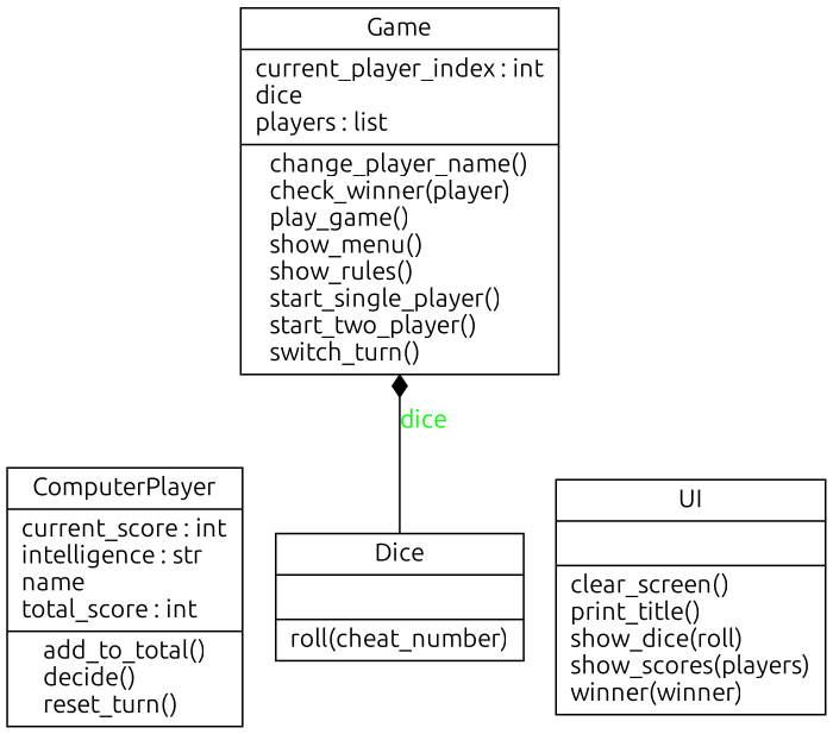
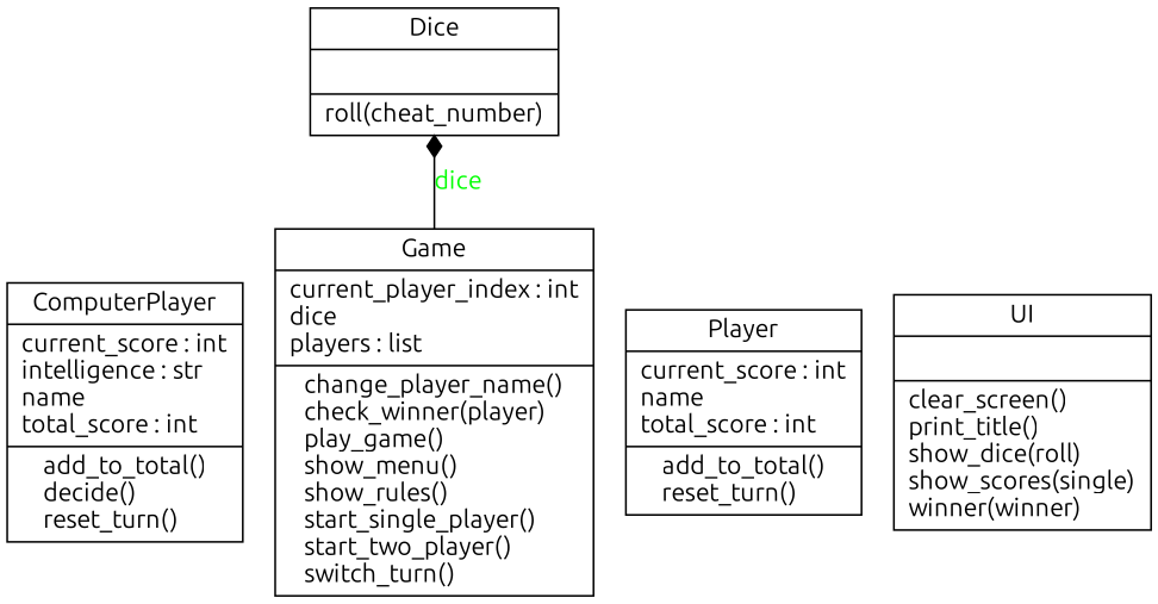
  digraph {
    rankdir=BT
    fontname=Ubuntu
    node [color=black fontcolor=black shape=record style=solid fontname=Ubuntu]
    n1 [label=<{ComputerPlayer|current_score : int<br ALIGN="LEFT"/>intelligence : str<br ALIGN="LEFT"/>name<br ALIGN="LEFT"/>total_score : int<br ALIGN="LEFT"/>|add_to_total()<br ALIGN="LEFT"/>decide()<br ALIGN="LEFT"/>reset_turn()<br ALIGN="LEFT"/>}>]
    n2 [label=<{Dice|<br ALIGN="LEFT"/>|roll(cheat_number)<br ALIGN="LEFT"/>}>]
    n3 [label=<{Game|current_player_index : int<br ALIGN="LEFT"/>dice<br ALIGN="LEFT"/>players : list<br ALIGN="LEFT"/>|change_player_name()<br ALIGN="LEFT"/>check_winner(player)<br ALIGN="LEFT"/>play_game()<br ALIGN="LEFT"/>show_menu()<br ALIGN="LEFT"/>show_rules()<br ALIGN="LEFT"/>start_single_player()<br ALIGN="LEFT"/>start_two_player()<br ALIGN="LEFT"/>switch_turn()<br ALIGN="LEFT"/>}>]
-   n5 [label=<{UI|<br ALIGN="LEFT"/>|clear_screen()<br ALIGN="LEFT"/>print_title()<br ALIGN="LEFT"/>show_dice(roll)<br ALIGN="LEFT"/>show_scores(players)<br ALIGN="LEFT"/>winner(winner)<br ALIGN="LEFT"/>}>]
-   n2 -> n3 [arrowhead=diamond arrowtail=none fontcolor=green label=dice style=solid fontname=Ubuntu]
+   n4 [label=<{Player|current_score : int<br ALIGN="LEFT"/>name<br ALIGN="LEFT"/>total_score : int<br ALIGN="LEFT"/>|add_to_total()<br ALIGN="LEFT"/>reset_turn()<br ALIGN="LEFT"/>}>]
+   n5 [label=<{UI|<br ALIGN="LEFT"/>|clear_screen()<br ALIGN="LEFT"/>print_title()<br ALIGN="LEFT"/>show_dice(roll)<br ALIGN="LEFT"/>show_scores(single)<br ALIGN="LEFT"/>winner(winner)<br ALIGN="LEFT"/>}>]
+   n3 -> n2 [arrowhead=diamond arrowtail=none fontcolor=green label=dice style=solid fontname=Ubuntu]
  }
